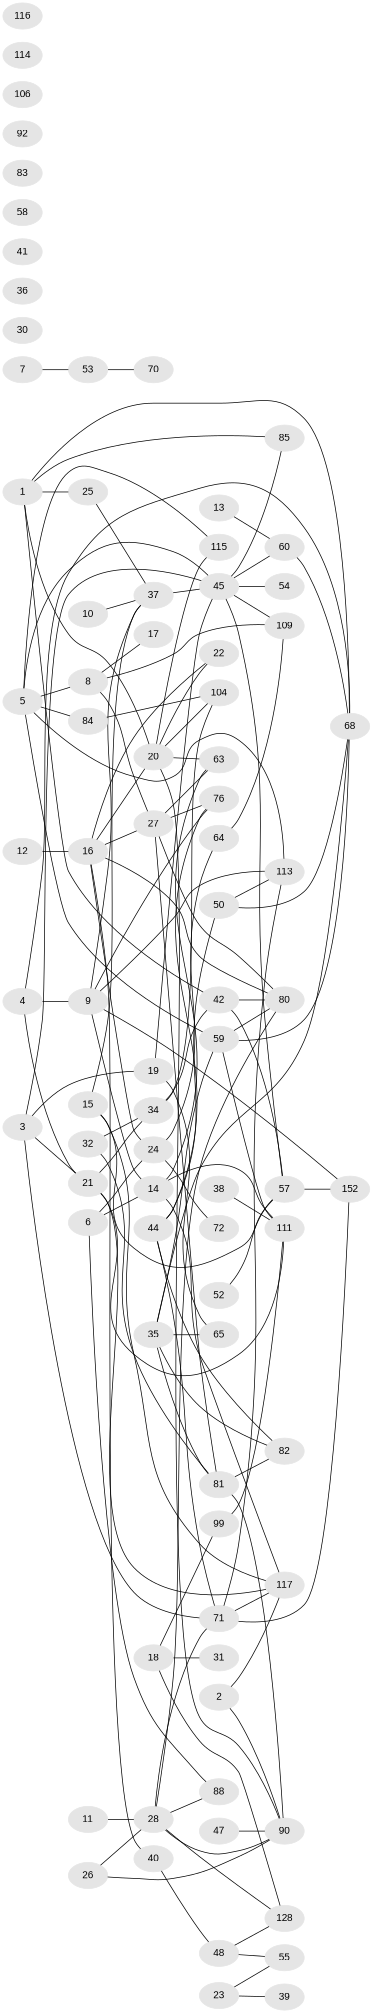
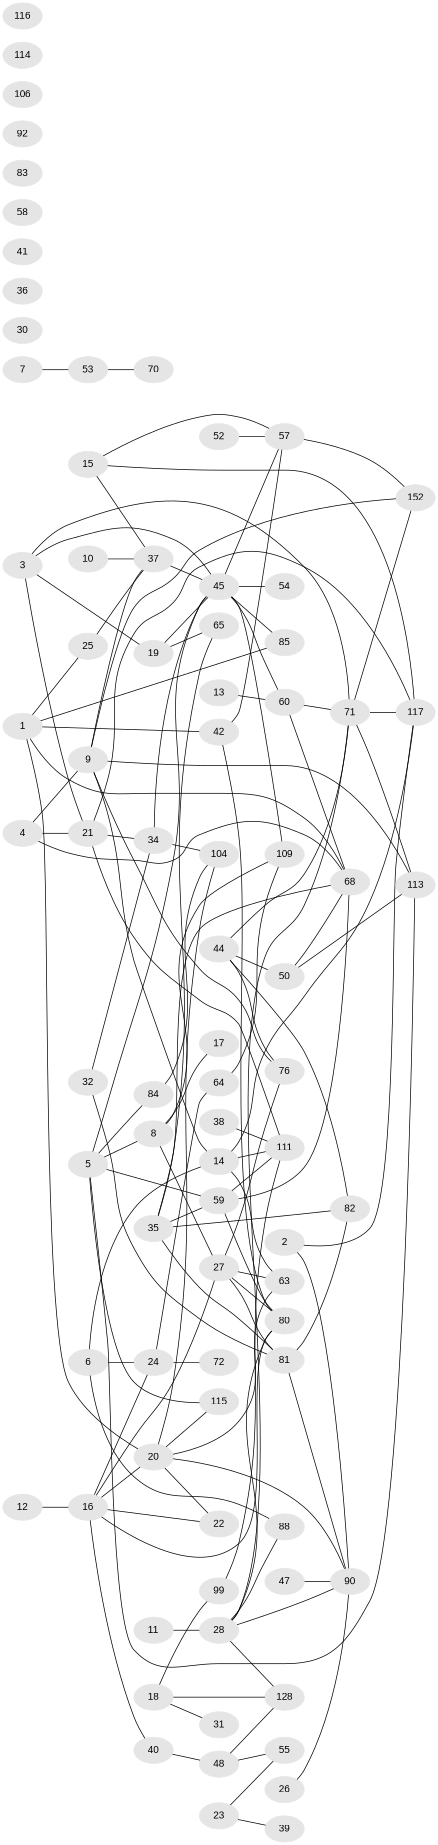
  graph {
    fontname="Liberation Sans"
    rankdir=LR
    node [color=gray90 fontname="Liberation Sans" style=filled]
    edge [fontname="Liberation Sans"]
    1 [super="+74"]
    20 [super="+78"]
    25
    42 [super="+51"]
    68
    85
    90 [super="+107"]
    115
    63
    22
    104
    37 [super="+79"]
    57 [super="+110"]
    80 [super="+118"]
    2 [super="+93"]
    117
    3 [super="+66"]
    19
    21 [super="+95"]
    45 [super="+73"]
    71 [super="+101"]
    65 [super="+89"]
    111 [super="+112"]
    34 [super="+103"]
    109
    60 [super="+87"]
    54
    113
    n29 [label=152]
    4 [super="+49"]
    9 [super="+67"]
    14 [super="+46"]
    76
    5 [super="+33"]
    8 [super="+97"]
    59 [super="+69"]
    84 [super="+98"]
    17
    27 [super="+29"]
    6 [super="+43"]
    24
    88
    64 [super="+119"]
    72
    53 [super="+86"]
    70
    7
    18 [super="+100"]
    31
    99
    n51 [label=128]
    81 [super="+91"]
    10
    28 [super="+75"]
    11
    16 [super="+105"]
    40
    12
    13
    15
    48 [super="+56"]
    23 [super="+77"]
    39
    55
    26
    82
    30 [super="+61"]
    32
    35 [super="+62"]
    36
    38
    41
    44 [super="+96"]
    50
    47
    52 [super="+94"]
    58
    83
    92
    106
    114
    116
    1 -- 20
    1 -- 25
    1 -- 42
    1 -- 68
    1 -- 85
    20 -- 90
    20 -- 115
    20 -- 63
    20 -- 22
    20 -- 104
    25 -- 37
    42 -- 57
    42 -- 80
    37 -- 45
    57 -- n29
    2 -- 90
    2 -- 117
    3 -- 19
    3 -- 21
    3 -- 45
    3 -- 71
    19 -- 45
    19 -- 65
    21 -- 117
    21 -- 111
    21 -- 34
    45 -- 85
    45 -- 57
    45 -- 109
    45 -- 60
    45 -- 54
    71 -- 117
    71 -- 113
    71 -- n29
    34 -- 104
-   34 -- 42
+   34 -- 45
    60 -- 68
+   60 -- 71
    4 -- 68
    4 -- 21
    4 -- 9
    9 -- 37
    9 -- 113
    9 -- n29
    9 -- 14
    9 -- 76
    14 -- 63
    14 -- 117
    14 -- 111
    5 -- 115
    5 -- 45
    5 -- 113
    5 -- 8
    5 -- 59
    5 -- 84
    8 -- 109
    8 -- 17
    8 -- 27
    59 -- 68
    59 -- 80
    59 -- 111
    84 -- 104
    27 -- 63
    27 -- 80
    27 -- 76
    27 -- 81
    6 -- 14
    6 -- 24
    6 -- 88
    24 -- 64
    24 -- 72
    64 -- 109
    53 -- 70
    7 -- 53
    18 -- 31
    18 -- 99
    18 -- n51
    99 -- 111
    81 -- 90
    81 -- 82
    10 -- 37
    28 -- 90 [weight=2]
    28 -- 80
    28 -- 71
    28 -- 88
    28 -- n51
    11 -- 28
    16 -- 20
    16 -- 22
    16 -- 80
    16 -- 27
    16 -- 24
    16 -- 40
    40 -- 48
    12 -- 16
    13 -- 60
    15 -- 37
    15 -- 57
    15 -- 117
    48 -- n51
    48 -- 55
    23 -- 39
    23 -- 55
    26 -- 90
-   26 -- 28
    32 -- 34
    32 -- 81
    35 -- 68
    35 -- 65
    35 -- 59
    35 -- 81
    35 -- 82
    38 -- 111
    44 -- 71
    44 -- 76
    44 -- 82
    44 -- 50
    50 -- 68
    50 -- 113
    47 -- 90
    52 -- 57
  }
